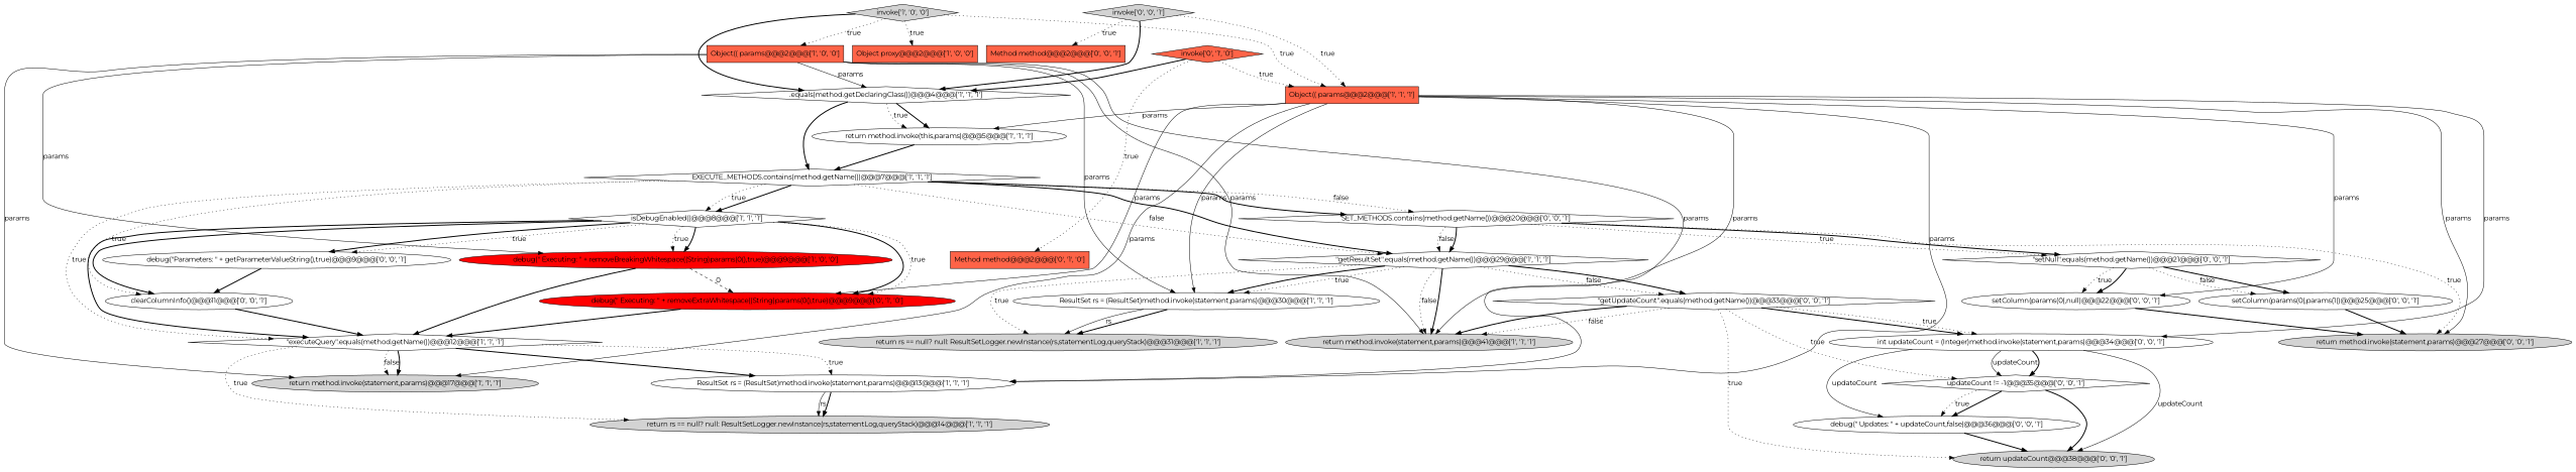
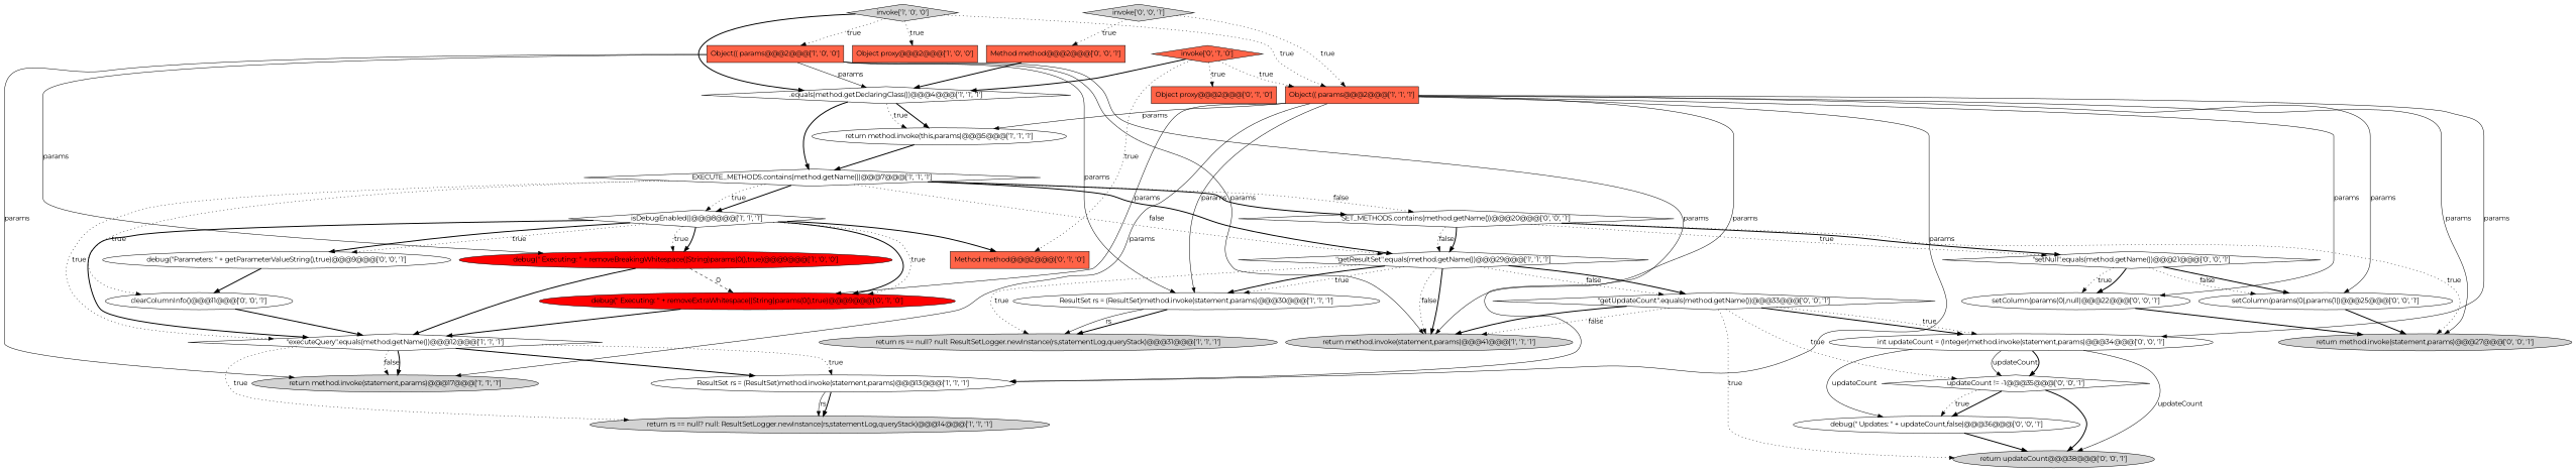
  digraph {
    fontname=Montserrat
    node [fillcolor=white fontname=Montserrat shape=ellipse style=filled]
    edge [fontname=Montserrat style=bold]
    n1 [label="setColumn(params(0(,params(1()@@@25@@@['0', '0', '1']"]
    n2 [fillcolor=lightgray label="return method.invoke(statement,params)@@@27@@@['0', '0', '1']"]
    n3 [label="ResultSet rs = (ResultSet)method.invoke(statement,params)@@@30@@@['1', '1', '1']"]
    n4 [fillcolor=lightgray label="return rs == null? null: ResultSetLogger.newInstance(rs,statementLog,queryStack)@@@31@@@['1', '1', '1']"]
    n5 [fillcolor=lightgray label="return updateCount@@@38@@@['0', '0', '1']"]
    n6 [label="SET_METHODS.contains(method.getName())@@@20@@@['0', '0', '1']" shape=diamond]
    n7 [label="\"getResultSet\".equals(method.getName())@@@29@@@['1', '1', '1']" shape=diamond]
    n8 [label="\"setNull\".equals(method.getName())@@@21@@@['0', '0', '1']" shape=diamond]
    n9 [label="\"getUpdateCount\".equals(method.getName())@@@33@@@['0', '0', '1']" shape=diamond]
    n10 [fillcolor=lightgray label="return method.invoke(statement,params)@@@41@@@['1', '1', '1']"]
    n11 [label="setColumn(params(0(,null)@@@22@@@['0', '0', '1']"]
    n12 [label="updateCount != -1@@@35@@@['0', '0', '1']" shape=diamond]
    n13 [label="int updateCount = (Integer)method.invoke(statement,params)@@@34@@@['0', '0', '1']"]
    n14 [label="debug(\" Updates: \" + updateCount,false)@@@36@@@['0', '0', '1']"]
    n15 [label="ResultSet rs = (ResultSet)method.invoke(statement,params)@@@13@@@['1', '1', '1']"]
    n16 [fillcolor=lightgray label="return rs == null? null: ResultSetLogger.newInstance(rs,statementLog,queryStack)@@@14@@@['1', '1', '1']"]
    n17 [fillcolor=tomato label="Object proxy@@@2@@@['1', '0', '0']" shape=box]
    n18 [fillcolor=red label="debug(\" Executing: \" + removeBreakingWhitespace((String)params(0(),true)@@@9@@@['1', '0', '0']"]
    n19 [fillcolor=red label="debug(\" Executing: \" + removeExtraWhitespace((String)params(0(),true)@@@9@@@['0', '1', '0']"]
    n20 [label="\"executeQuery\".equals(method.getName())@@@12@@@['1', '1', '1']" shape=diamond]
    n21 [fillcolor=lightgray label="return method.invoke(statement,params)@@@17@@@['1', '1', '1']"]
    n22 [fillcolor=tomato label="invoke['0', '1', '0']" shape=diamond]
+   n23 [fillcolor=tomato label="Object proxy@@@2@@@['0', '1', '0']" shape=box]
    n24 [fillcolor=tomato label="Object(( params@@@2@@@['1', '1', '1']" shape=box]
    n25 [label=".equals(method.getDeclaringClass())@@@4@@@['1', '1', '1']" shape=diamond]
    n26 [fillcolor=tomato label="Method method@@@2@@@['0', '1', '0']" shape=box]
    n27 [label="return method.invoke(this,params)@@@5@@@['1', '1', '1']"]
    n28 [label="EXECUTE_METHODS.contains(method.getName())@@@7@@@['1', '1', '1']" shape=diamond]
    n29 [label="isDebugEnabled()@@@8@@@['1', '1', '1']" shape=diamond]
    n30 [label="clearColumnInfo()@@@11@@@['0', '0', '1']"]
    n31 [label="debug(\"Parameters: \" + getParameterValueString(),true)@@@9@@@['0', '0', '1']"]
    n32 [fillcolor=tomato label="Object(( params@@@2@@@['1', '0', '0']" shape=box]
    n33 [fillcolor=lightgray label="invoke['0', '0', '1']" shape=diamond]
    n34 [fillcolor=tomato label="Method method@@@2@@@['0', '0', '1']" shape=box]
    n35 [fillcolor=lightgray label="invoke['1', '0', '0']" shape=diamond]
    n1 -> n2
    n3 -> n4
    n3 -> n4 [label=rs style=solid]
    n6 -> n2 [label=true style=dotted]
    n6 -> n7 [label=false style=dotted]
    n6 -> n7
    n6 -> n8
    n6 -> n8 [label=true style=dotted]
    n7 -> n3 [label=true style=dotted]
    n7 -> n3
    n7 -> n4 [label=true style=dotted]
    n7 -> n9 [label=false style=dotted]
    n7 -> n9
    n7 -> n10 [label=false style=dotted]
    n7 -> n10
    n8 -> n1
    n8 -> n1 [label=false style=dotted]
    n8 -> n11 [label=true style=dotted]
    n8 -> n11
    n9 -> n5 [label=true style=dotted]
    n9 -> n10
    n9 -> n10 [label=false style=dotted]
    n9 -> n12 [label=true style=dotted]
    n9 -> n13
    n9 -> n13 [label=true style=dotted]
    n11 -> n2
    n12 -> n5
    n12 -> n14
    n12 -> n14 [label=true style=dotted]
    n13 -> n5 [label=updateCount style=solid]
    n13 -> n12 [label=updateCount style=solid]
    n13 -> n12
    n13 -> n14 [label=updateCount style=solid]
    n14 -> n5
    n15 -> n16 [label=rs style=solid]
    n15 -> n16
    n18 -> n19 [label=0 style=dashed]
    n18 -> n20
    n19 -> n20
    n20 -> n15 [label=true style=dotted]
    n20 -> n15
    n20 -> n16 [label=true style=dotted]
    n20 -> n21 [label=false style=dotted]
    n20 -> n21
+   n22 -> n23 [label=true style=dotted]
    n22 -> n24 [label=true style=dotted]
    n22 -> n25
    n22 -> n26 [label=true style=dotted]
+   n24 -> n1 [label=params style=solid]
    n24 -> n2 [label=params style=solid]
    n24 -> n3 [label=params style=solid]
    n24 -> n10 [label=params style=solid]
    n24 -> n11 [label=params style=solid]
    n24 -> n13 [label=params style=solid]
    n24 -> n15 [label=params style=solid]
    n24 -> n19 [label=params style=solid]
    n24 -> n21 [label=params style=solid]
    n24 -> n27 [label=params style=solid]
    n25 -> n27
    n25 -> n27 [label=true style=dotted]
    n25 -> n28
    n27 -> n28
    n28 -> n6
    n28 -> n6 [label=false style=dotted]
    n28 -> n7
    n28 -> n7 [label=false style=dotted]
    n28 -> n20 [label=true style=dotted]
    n28 -> n29
    n28 -> n29 [label=true style=dotted]
    n28 -> n30 [label=true style=dotted]
    n29 -> n18
    n29 -> n18 [label=true style=dotted]
    n29 -> n19
    n29 -> n19 [label=true style=dotted]
    n29 -> n20
-   n29 -> n30
+   n29 -> n26
    n29 -> n31 [label=true style=dotted]
    n29 -> n31
    n30 -> n20
    n31 -> n30
    n32 -> n3 [label=params style=solid]
    n32 -> n10 [label=params style=solid]
    n32 -> n15 [label=params style=solid]
    n32 -> n18 [label=params style=solid]
    n32 -> n21 [label=params style=solid]
    n32 -> n25 [label=params style=solid]
    n33 -> n24 [label=true style=dotted]
-   n33 -> n25
+   n34 -> n25
    n33 -> n34 [label=true style=dotted]
    n35 -> n17 [label=true style=dotted]
    n35 -> n24 [label=true style=dotted]
    n35 -> n25
    n35 -> n32 [label=true style=dotted]
  }
